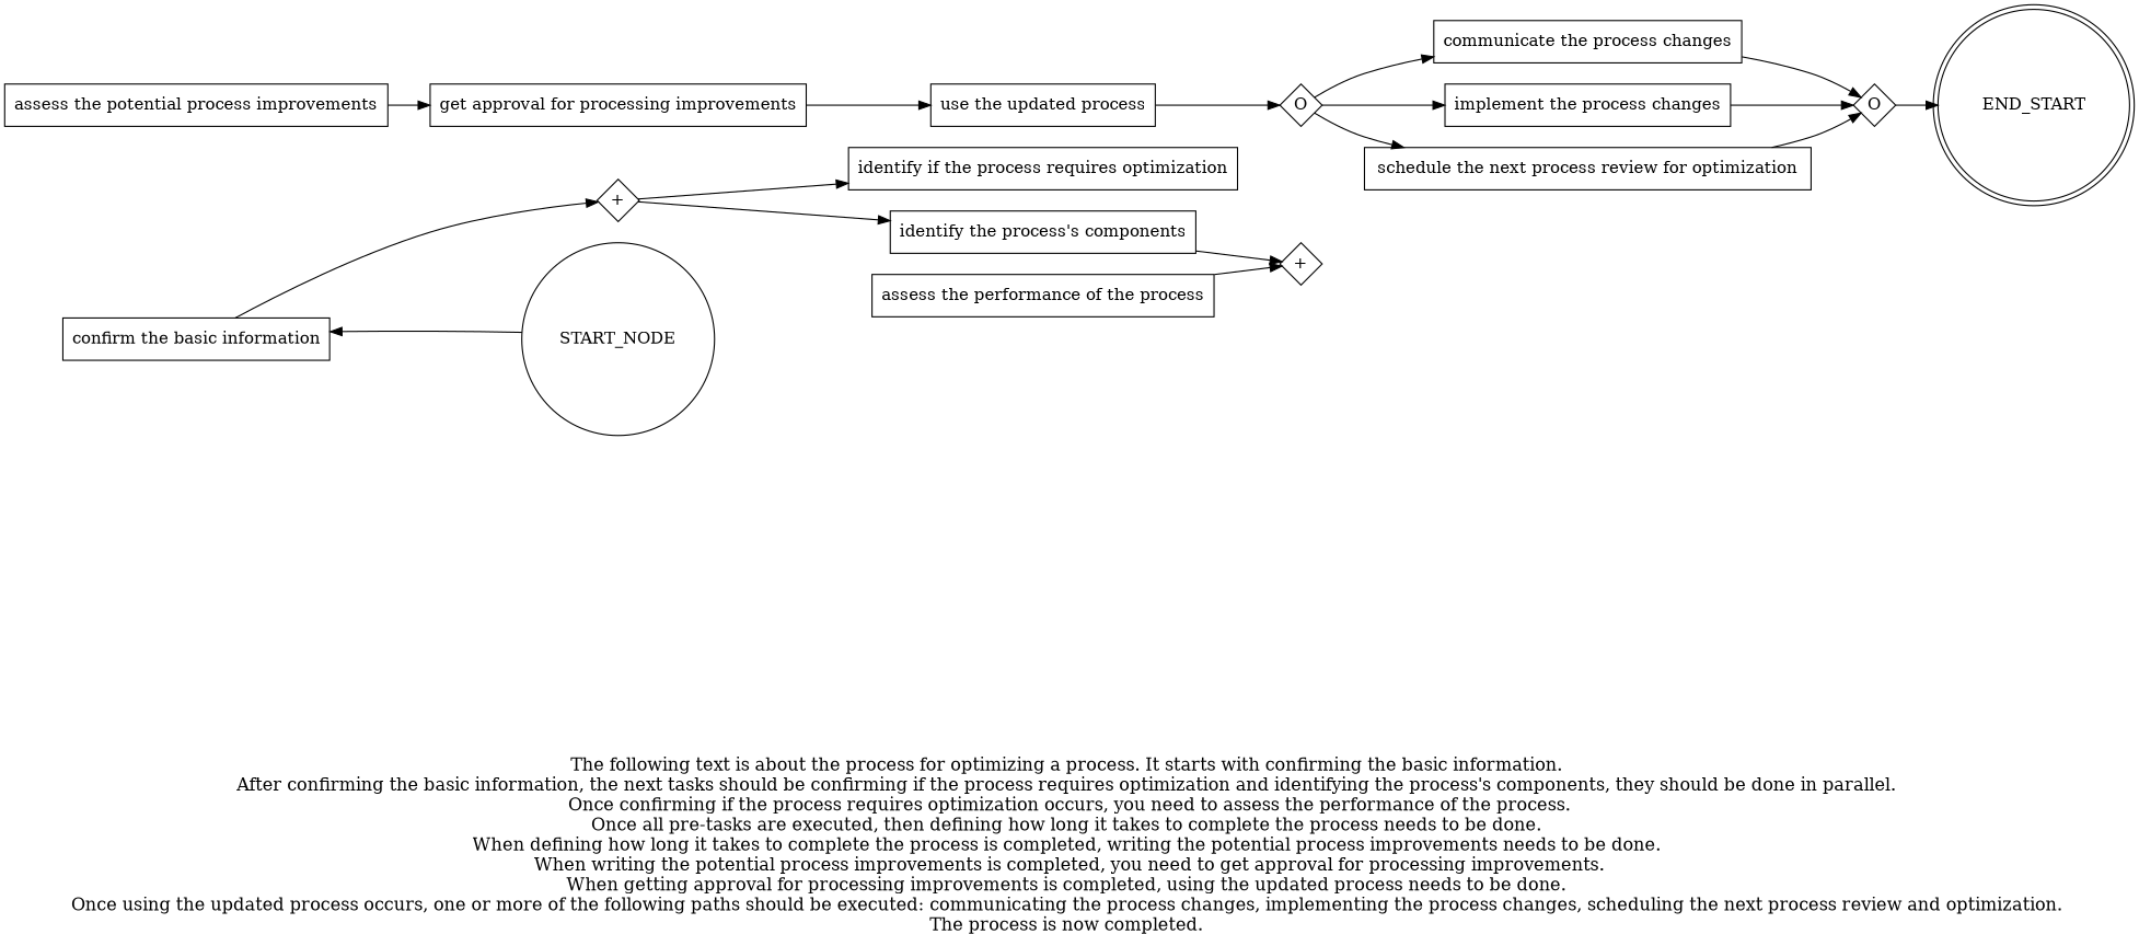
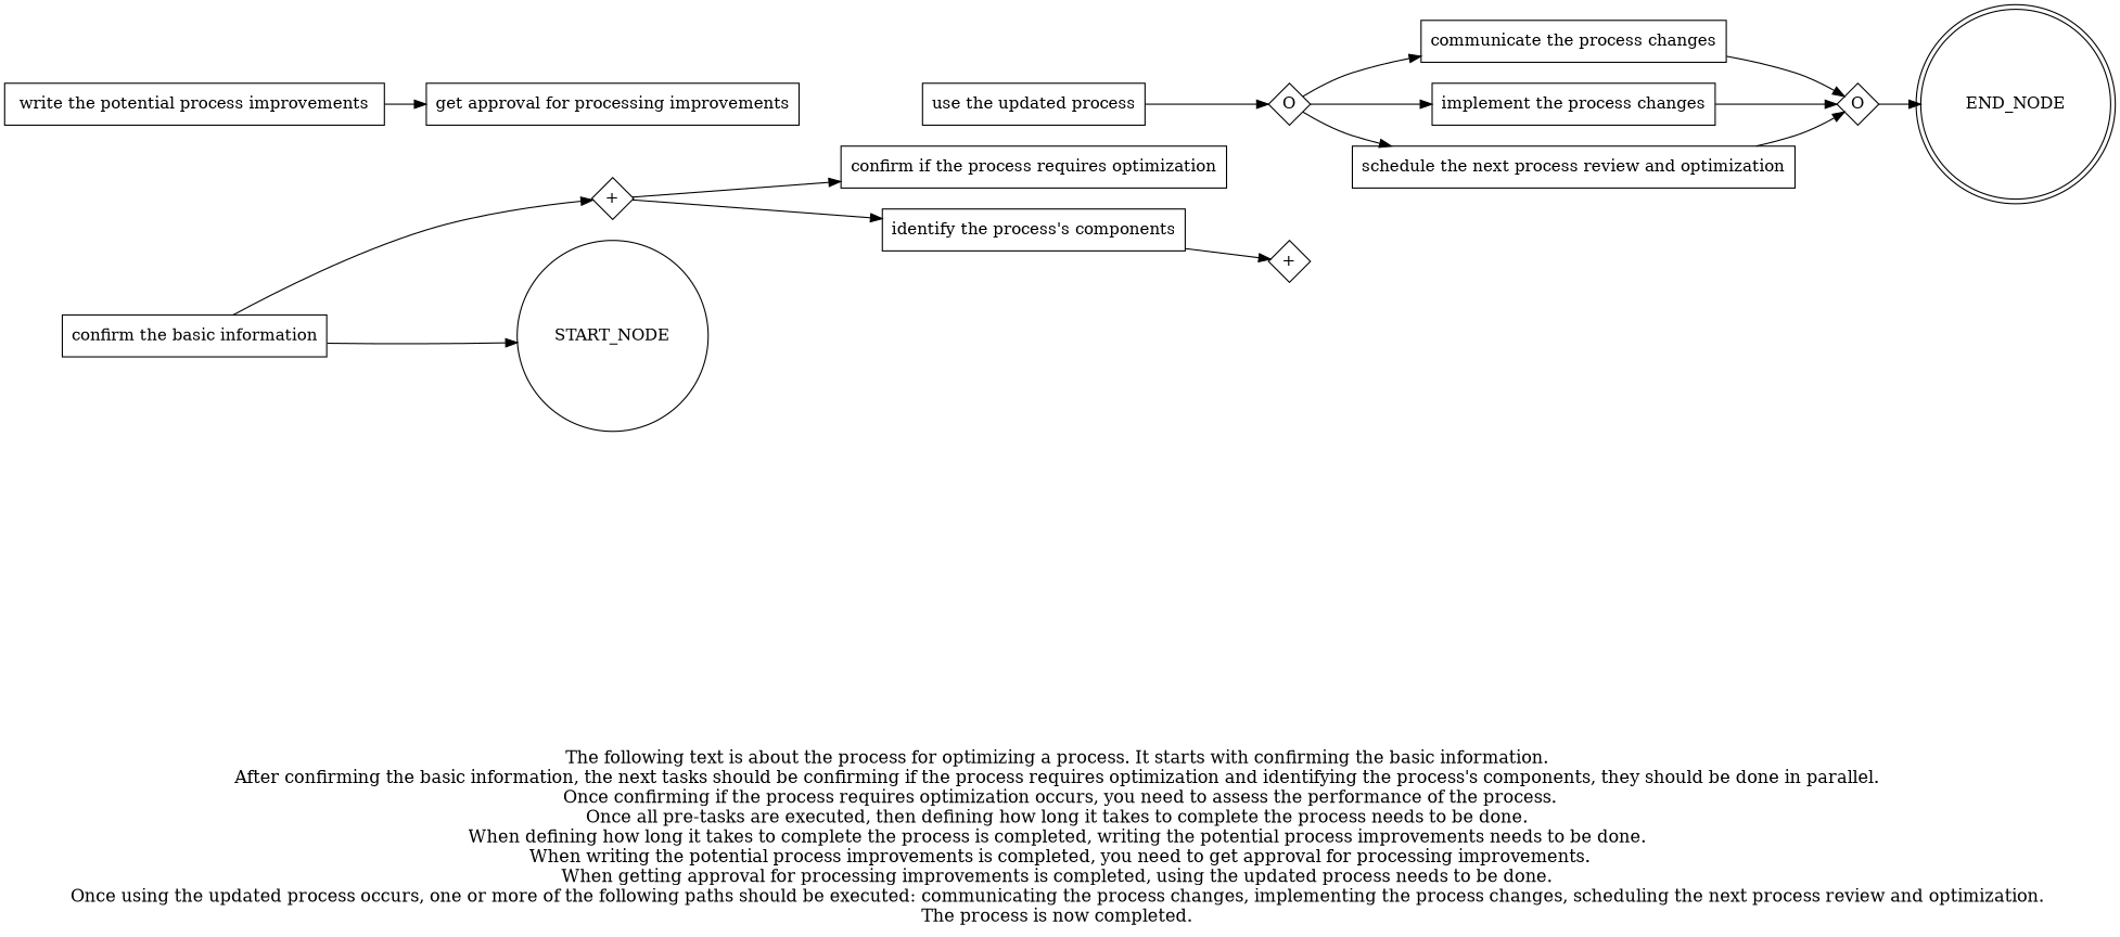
  digraph {
    fontsize=15
    label="\n\n\nThe following text is about the process for optimizing a process. It starts with confirming the basic information. \nAfter confirming the basic information, the next tasks should be confirming if the process requires optimization and identifying the process's components, they should be done in parallel. \nOnce confirming if the process requires optimization occurs, you need to assess the performance of the process.\nOnce all pre-tasks are executed, then defining how long it takes to complete the process needs to be done. \nWhen defining how long it takes to complete the process is completed, writing the potential process improvements needs to be done. \nWhen writing the potential process improvements is completed, you need to get approval for processing improvements.\nWhen getting approval for processing improvements is completed, using the updated process needs to be done. \nOnce using the updated process occurs, one or more of the following paths should be executed: communicating the process changes, implementing the process changes, scheduling the next process review and optimization. \nThe process is now completed. \n"
    rankdir=LR
    node [shape=box]
    "confirm the basic information"
    n2 [fixedsize=true label="+" shape=diamond width=0.5]
-   "confirm if the process requires optimization" [label="identify if the process requires optimization"]
+   "confirm if the process requires optimization"
    "identify the process's components"
-   "assess the performance of the process"
    n6 [fixedsize=true label="+" shape=diamond width=0.5]
-   "write the potential process improvements" [label="assess the potential process improvements"]
+   "write the potential process improvements"
    "get approval for processing improvements"
    "use the updated process"
    n10 [fixedsize=true label=O shape=diamond width=0.5]
    "communicate the process changes"
    "implement the process changes"
-   "schedule the next process review and optimization" [label="schedule the next process review for optimization"]
+   "schedule the next process review and optimization"
    n14 [fixedsize=true label=O shape=diamond width=0.5]
-   END_NODE [shape=doublecircle width=0.2 label=END_START]
+   END_NODE [shape=doublecircle width=0.2]
    START_NODE [shape=circle width=0.3]
    subgraph sub_1 {
      "confirm the basic information"
      n2
      "confirm if the process requires optimization"
      "identify the process's components"
-     "assess the performance of the process"
      n6
      "write the potential process improvements"
      "get approval for processing improvements"
      "use the updated process"
      n10
      "communicate the process changes"
      "implement the process changes"
      "schedule the next process review and optimization"
      n14
    }
    "confirm the basic information" -> n2
    n2 -> "confirm if the process requires optimization"
    n2 -> "identify the process's components"
    "identify the process's components" -> n6
-   "assess the performance of the process" -> n6
    "write the potential process improvements" -> "get approval for processing improvements"
-   "get approval for processing improvements" -> "use the updated process"
    "use the updated process" -> n10
    n10 -> "communicate the process changes"
    n10 -> "implement the process changes"
    n10 -> "schedule the next process review and optimization"
    "communicate the process changes" -> n14
    "implement the process changes" -> n14
    "schedule the next process review and optimization" -> n14
    n14 -> END_NODE
-   START_NODE -> "confirm the basic information"
+   "confirm the basic information" -> START_NODE
  }
